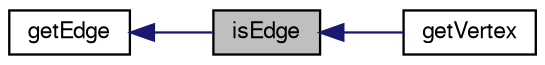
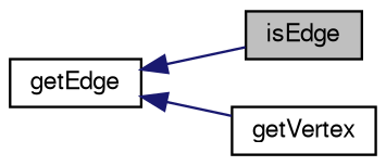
  digraph {
    rankdir=LR
    node [color=black fontname=FreeSans fontsize=10 shape=record]
    edge [color=midnightblue dir=back fontname=FreeSans fontsize=10 labelfontname=FreeSans labelfontsize=10 style=solid]
    n1 [fillcolor=grey75 fontcolor=black height=0.2 label=isEdge style=filled width=0.4]
    n2 [height=0.2 label=getVertex width=0.4]
    n3 [height=0.2 label=getEdge width=0.4]
-   n1 -> n2
+   n3 -> n2
    n3 -> n1
  }
